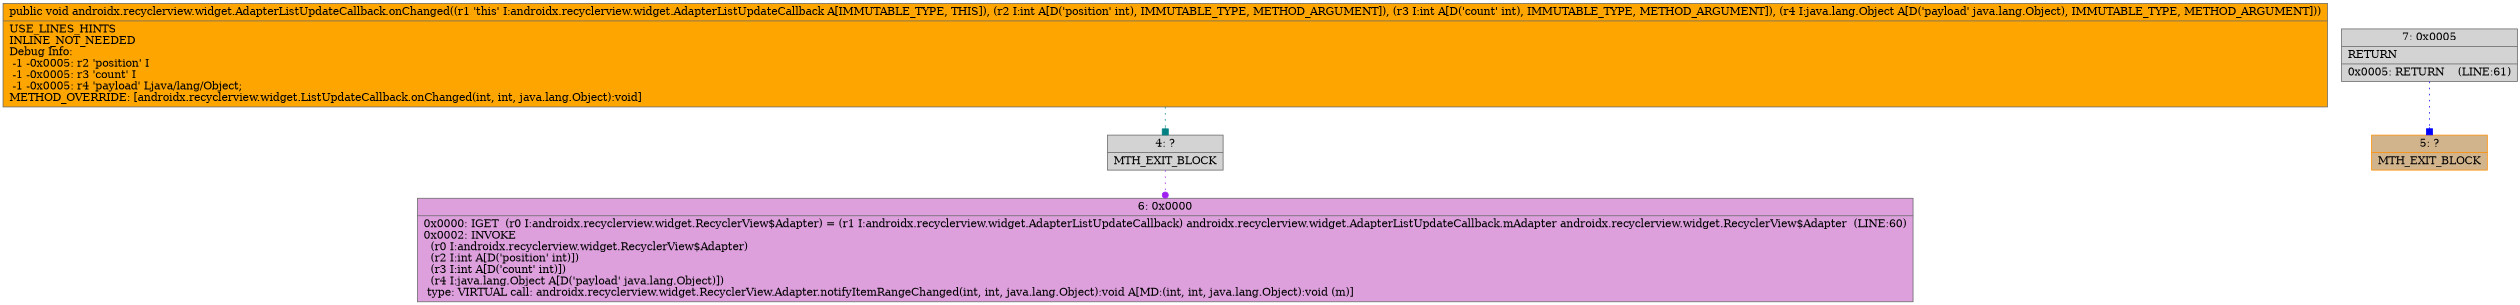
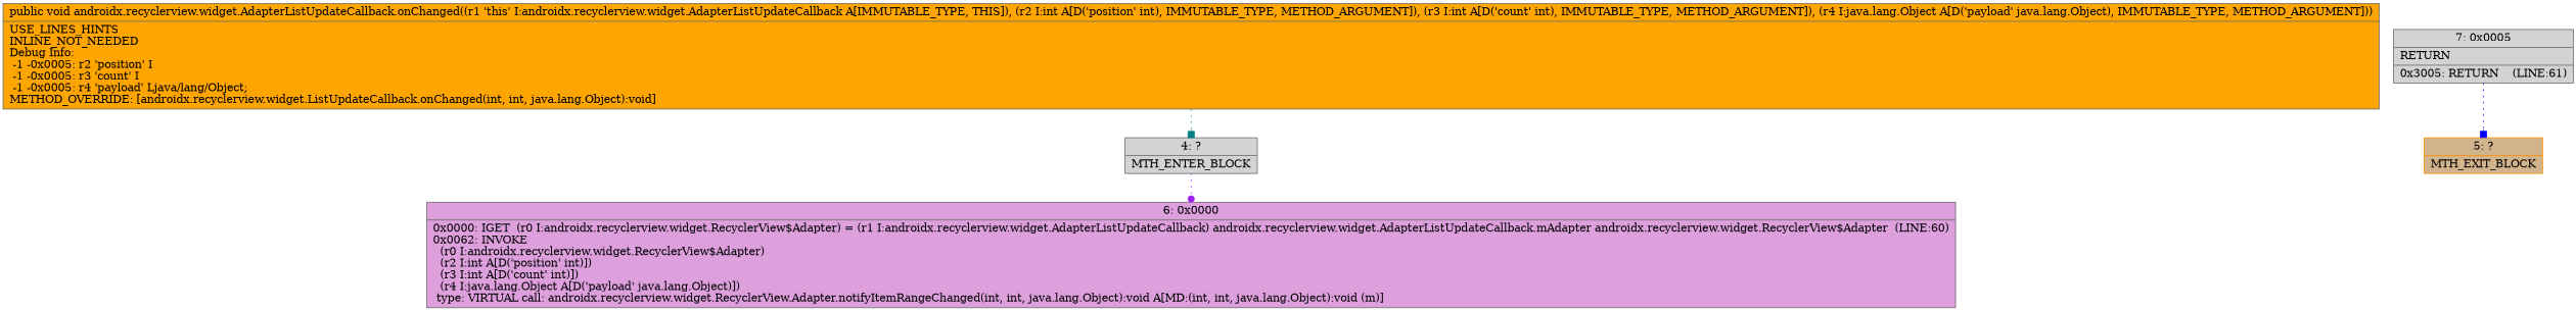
  digraph {
    node [color=gray40 fillcolor=lightgrey shape=record style=filled]
    edge [arrowhead=box style=dotted]
-   n1 [label="{4\:\ ?|MTH_EXIT_BLOCK\l}"]
-   n2 [fillcolor=plum label="{6\:\ 0x0000|0x0000: IGET  (r0 I:androidx.recyclerview.widget.RecyclerView$Adapter) = (r1 I:androidx.recyclerview.widget.AdapterListUpdateCallback) androidx.recyclerview.widget.AdapterListUpdateCallback.mAdapter androidx.recyclerview.widget.RecyclerView$Adapter  (LINE:60)\l0x0002: INVOKE  \l  (r0 I:androidx.recyclerview.widget.RecyclerView$Adapter)\l  (r2 I:int A[D('position' int)])\l  (r3 I:int A[D('count' int)])\l  (r4 I:java.lang.Object A[D('payload' java.lang.Object)])\l type: VIRTUAL call: androidx.recyclerview.widget.RecyclerView.Adapter.notifyItemRangeChanged(int, int, java.lang.Object):void A[MD:(int, int, java.lang.Object):void (m)]\l}"]
-   n3 [label="{7\:\ 0x0005|RETURN\l|0x0005: RETURN    (LINE:61)\l}"]
+   n1 [label="{4\:\ ?|MTH_ENTER_BLOCK\l}"]
+   n2 [fillcolor=plum label="{6\:\ 0x0000|0x0000: IGET  (r0 I:androidx.recyclerview.widget.RecyclerView$Adapter) = (r1 I:androidx.recyclerview.widget.AdapterListUpdateCallback) androidx.recyclerview.widget.AdapterListUpdateCallback.mAdapter androidx.recyclerview.widget.RecyclerView$Adapter  (LINE:60)\l0x0062: INVOKE  \l  (r0 I:androidx.recyclerview.widget.RecyclerView$Adapter)\l  (r2 I:int A[D('position' int)])\l  (r3 I:int A[D('count' int)])\l  (r4 I:java.lang.Object A[D('payload' java.lang.Object)])\l type: VIRTUAL call: androidx.recyclerview.widget.RecyclerView.Adapter.notifyItemRangeChanged(int, int, java.lang.Object):void A[MD:(int, int, java.lang.Object):void (m)]\l}"]
+   n3 [label="{7\:\ 0x0005|RETURN\l|0x3005: RETURN    (LINE:61)\l}"]
    n4 [color=darkorange fillcolor=tan label="{5\:\ ?|MTH_EXIT_BLOCK\l}"]
    n5 [fillcolor=orange label="{public void androidx.recyclerview.widget.AdapterListUpdateCallback.onChanged((r1 'this' I:androidx.recyclerview.widget.AdapterListUpdateCallback A[IMMUTABLE_TYPE, THIS]), (r2 I:int A[D('position' int), IMMUTABLE_TYPE, METHOD_ARGUMENT]), (r3 I:int A[D('count' int), IMMUTABLE_TYPE, METHOD_ARGUMENT]), (r4 I:java.lang.Object A[D('payload' java.lang.Object), IMMUTABLE_TYPE, METHOD_ARGUMENT]))  | USE_LINES_HINTS\lINLINE_NOT_NEEDED\lDebug Info:\l  \-1 \-0x0005: r2 'position' I\l  \-1 \-0x0005: r3 'count' I\l  \-1 \-0x0005: r4 'payload' Ljava\/lang\/Object;\lMETHOD_OVERRIDE: [androidx.recyclerview.widget.ListUpdateCallback.onChanged(int, int, java.lang.Object):void]\l}"]
    n1 -> n2 [arrowhead=dot color=purple]
    n3 -> n4 [color=blue]
    n5 -> n1 [color=teal]
  }
